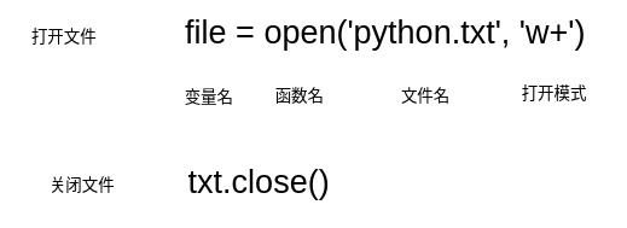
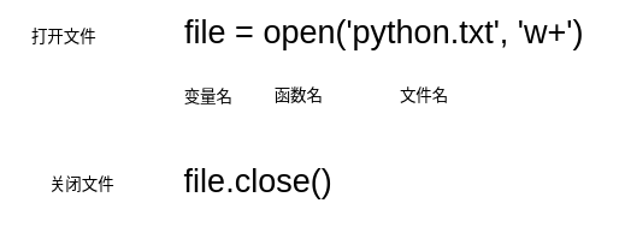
  <mxCell id="0" />
  <mxCell id="1" parent="0" />
  <mxCell id="2" value="&lt;font style=&quot;font-size: 36px;&quot;&gt;file = open('python.txt', 'w+')&lt;/font&gt;" style="text;html=1;strokeColor=none;fillColor=none;align=center;verticalAlign=middle;whiteSpace=wrap;rounded=0;" parent="1" vertex="1"><mxGeometry x="180" y="20" width="490" height="30" as="geometry" /></mxCell>
  <mxCell id="3" value="&lt;font style=&quot;font-size: 18px;&quot;&gt;变量名&lt;/font&gt;" style="text;html=1;align=center;verticalAlign=middle;resizable=0;points=[];autosize=1;strokeColor=none;fillColor=none;fontSize=36;" parent="1" vertex="1"><mxGeometry x="190" y="70" width="80" height="60" as="geometry" /></mxCell>
  <mxCell id="4" value="函数名" style="text;html=1;align=center;verticalAlign=middle;resizable=0;points=[];autosize=1;strokeColor=none;fillColor=none;fontSize=18;" parent="1" vertex="1"><mxGeometry x="290" y="86" width="80" height="40" as="geometry" /></mxCell>
  <mxCell id="5" value="文件名" style="text;html=1;align=center;verticalAlign=middle;resizable=0;points=[];autosize=1;strokeColor=none;fillColor=none;fontSize=18;" parent="1" vertex="1"><mxGeometry x="429" y="86" width="80" height="40" as="geometry" /></mxCell>
- <mxCell id="6" value="打开模式" style="text;html=1;align=center;verticalAlign=middle;resizable=0;points=[];autosize=1;strokeColor=none;fillColor=none;fontSize=18;" parent="1" vertex="1"><mxGeometry x="561" y="83" width="100" height="40" as="geometry" /></mxCell>
  <mxCell id="7" value="打开文件" style="text;html=1;align=center;verticalAlign=middle;resizable=0;points=[];autosize=1;strokeColor=none;fillColor=none;fontSize=18;" parent="1" vertex="1"><mxGeometry x="20" y="20" width="100" height="40" as="geometry" /></mxCell>
  <mxCell id="8" value="关闭文件" style="text;html=1;align=center;verticalAlign=middle;resizable=0;points=[];autosize=1;strokeColor=none;fillColor=none;fontSize=18;" parent="1" vertex="1"><mxGeometry x="40" y="184" width="100" height="40" as="geometry" /></mxCell>
- <mxCell id="9" value="&lt;font style=&quot;font-size: 36px;&quot;&gt;txt.close()&lt;/font&gt;" style="text;html=1;align=center;verticalAlign=middle;resizable=0;points=[];autosize=1;strokeColor=none;fillColor=none;fontSize=18;" parent="1" vertex="1"><mxGeometry x="190" y="170" width="190" height="60" as="geometry" /></mxCell>
+ <mxCell id="9" value="&lt;font style=&quot;font-size: 36px;&quot;&gt;file.close()&lt;/font&gt;" style="text;html=1;align=center;verticalAlign=middle;resizable=0;points=[];autosize=1;strokeColor=none;fillColor=none;fontSize=18;" parent="1" vertex="1"><mxGeometry x="190" y="170" width="190" height="60" as="geometry" /></mxCell>
